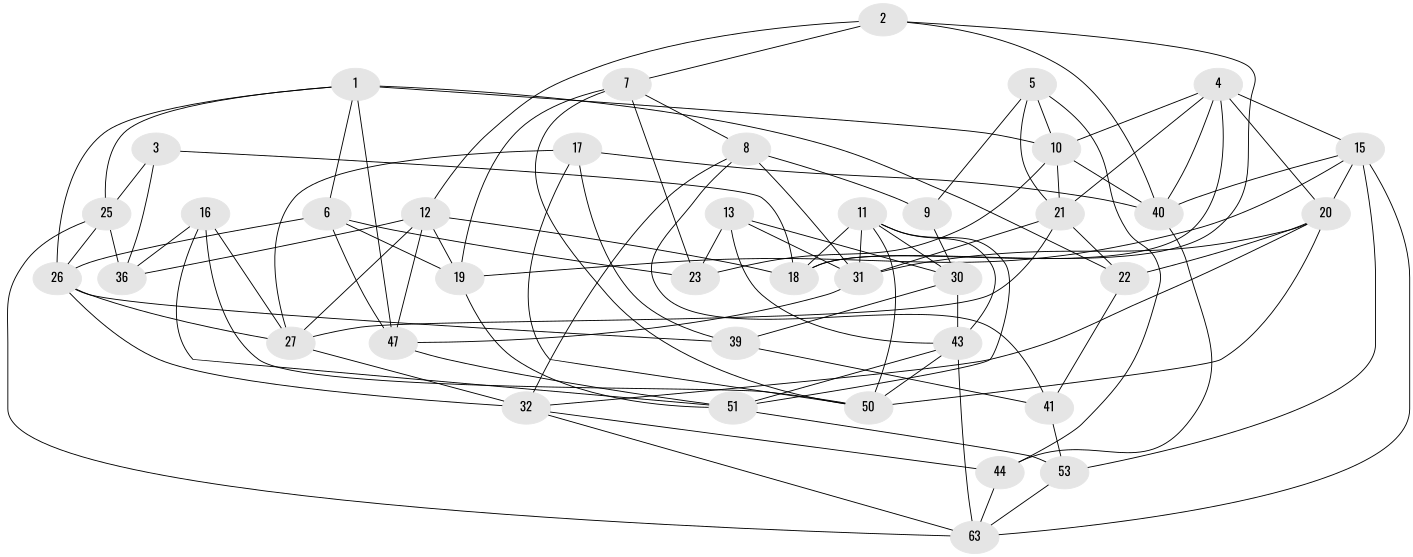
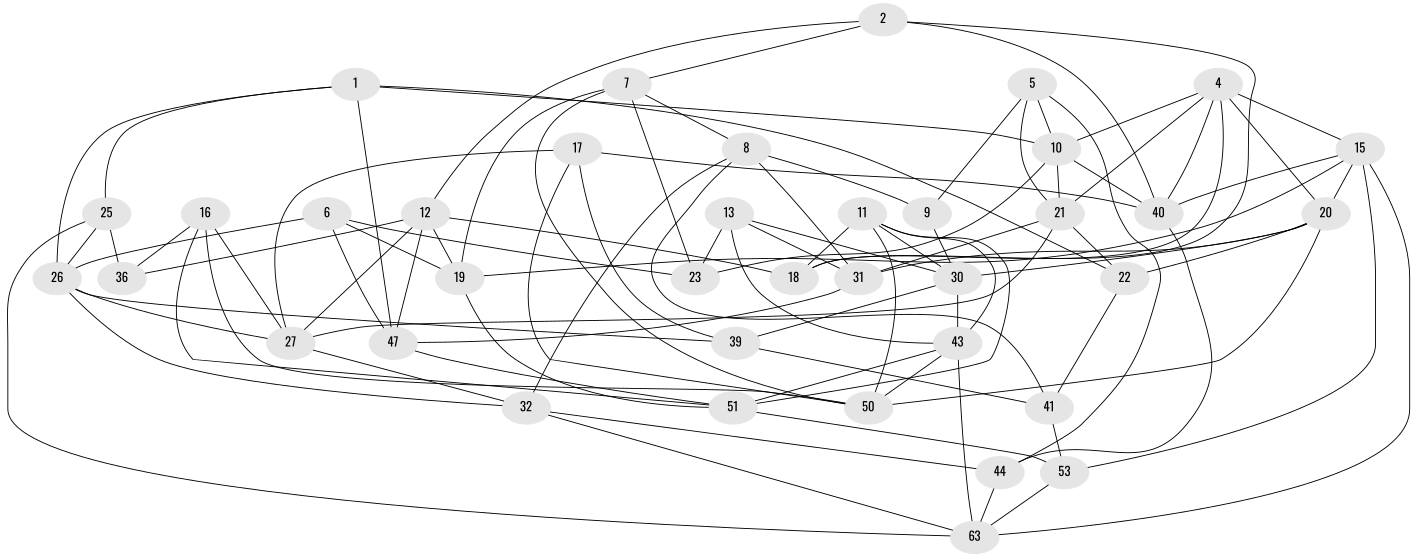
  graph {
    fontname=Oswald
    node [color=gray90 fontname=Oswald style=filled]
    edge [fontname=Oswald]
    1 [super="+14"]
    6 [super="+28"]
    10 [super="+56"]
    22
    25 [super="+54"]
    26 [super="+42"]
    47 [super="+55"]
    19 [super="+35"]
    23
    40 [super="+52"]
    21 [super="+57"]
    41
    36 [super="+61"]
    63 [super="+65"]
    32 [super="+62"]
    27 [super="+59"]
    39
    51 [super="+66"]
    7 [super="+24"]
    8 [super="+29"]
    50 [super="+58"]
    2
    12 [super="+48"]
    18 [super="+49"]
    44
-   3 [super="+46"]
    4 [super="+33"]
    15 [super="+34"]
    20 [super="+45"]
    53
    31 [super="+38"]
    5
    9
    30 [super="+37"]
    43 [super="+64"]
    11 [super="+60"]
    13
    16
    17
-   1 -- 6
    1 -- 10
    1 -- 22
    1 -- 25
    1 -- 26
    1 -- 47
    6 -- 26
    6 -- 47 [weight=2]
    6 -- 19
    6 -- 23
    10 -- 23
    10 -- 40
    10 -- 21
    22 -- 41
    25 -- 26
    25 -- 36
    25 -- 63
    26 -- 32
    26 -- 27
    26 -- 39
    47 -- 51
    19 -- 51
    40 -- 44
    21 -- 22
    21 -- 27
    21 -- 31
    41 -- 53
    32 -- 63
    32 -- 44
    27 -- 32
    39 -- 41
    51 -- 53
    7 -- 19
    7 -- 23
    7 -- 8
    7 -- 50
    8 -- 41
    8 -- 32
    8 -- 31
    8 -- 9 [weight=2]
    2 -- 40
    2 -- 7
    2 -- 12
    2 -- 18
    12 -- 47
    12 -- 19 [weight=2]
    12 -- 36
    12 -- 27
    12 -- 18
    44 -- 63
-   3 -- 25 [weight=2]
-   3 -- 36 [weight=2]
-   3 -- 18
    4 -- 10
    4 -- 40
    4 -- 21
    4 -- 18
    4 -- 15
    4 -- 20
    15 -- 19
    15 -- 40
    15 -- 63
    15 -- 20
    15 -- 53
    20 -- 22
-   20 -- 32
+   20 -- 30
    20 -- 50
    20 -- 31
    53 -- 63
    31 -- 47
    5 -- 10
    5 -- 21
    5 -- 44
    5 -- 9
    9 -- 30
    30 -- 39
    30 -- 43
    43 -- 63
    43 -- 51
    43 -- 50
    11 -- 51
    11 -- 50
    11 -- 18
-   11 -- 31
    11 -- 30
    11 -- 43
    13 -- 23
    13 -- 31
    13 -- 30
    13 -- 43
    16 -- 36
    16 -- 27
    16 -- 51
    16 -- 50
    17 -- 40
    17 -- 27
    17 -- 39
    17 -- 50
  }
